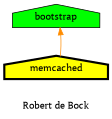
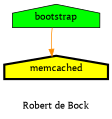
  digraph {
    label="Robert de Bock"
    fontname="PT Serif"
    node [style=filled shape=house fontname="PT Serif"]
    bootstrap [fillcolor=green]
    memcached [fillcolor=yellow penwidth=3]
-   memcached -> bootstrap [color=darkorange fontname="PT Serif"]
+   bootstrap -> memcached [color=darkorange fontname="PT Serif"]
  }
